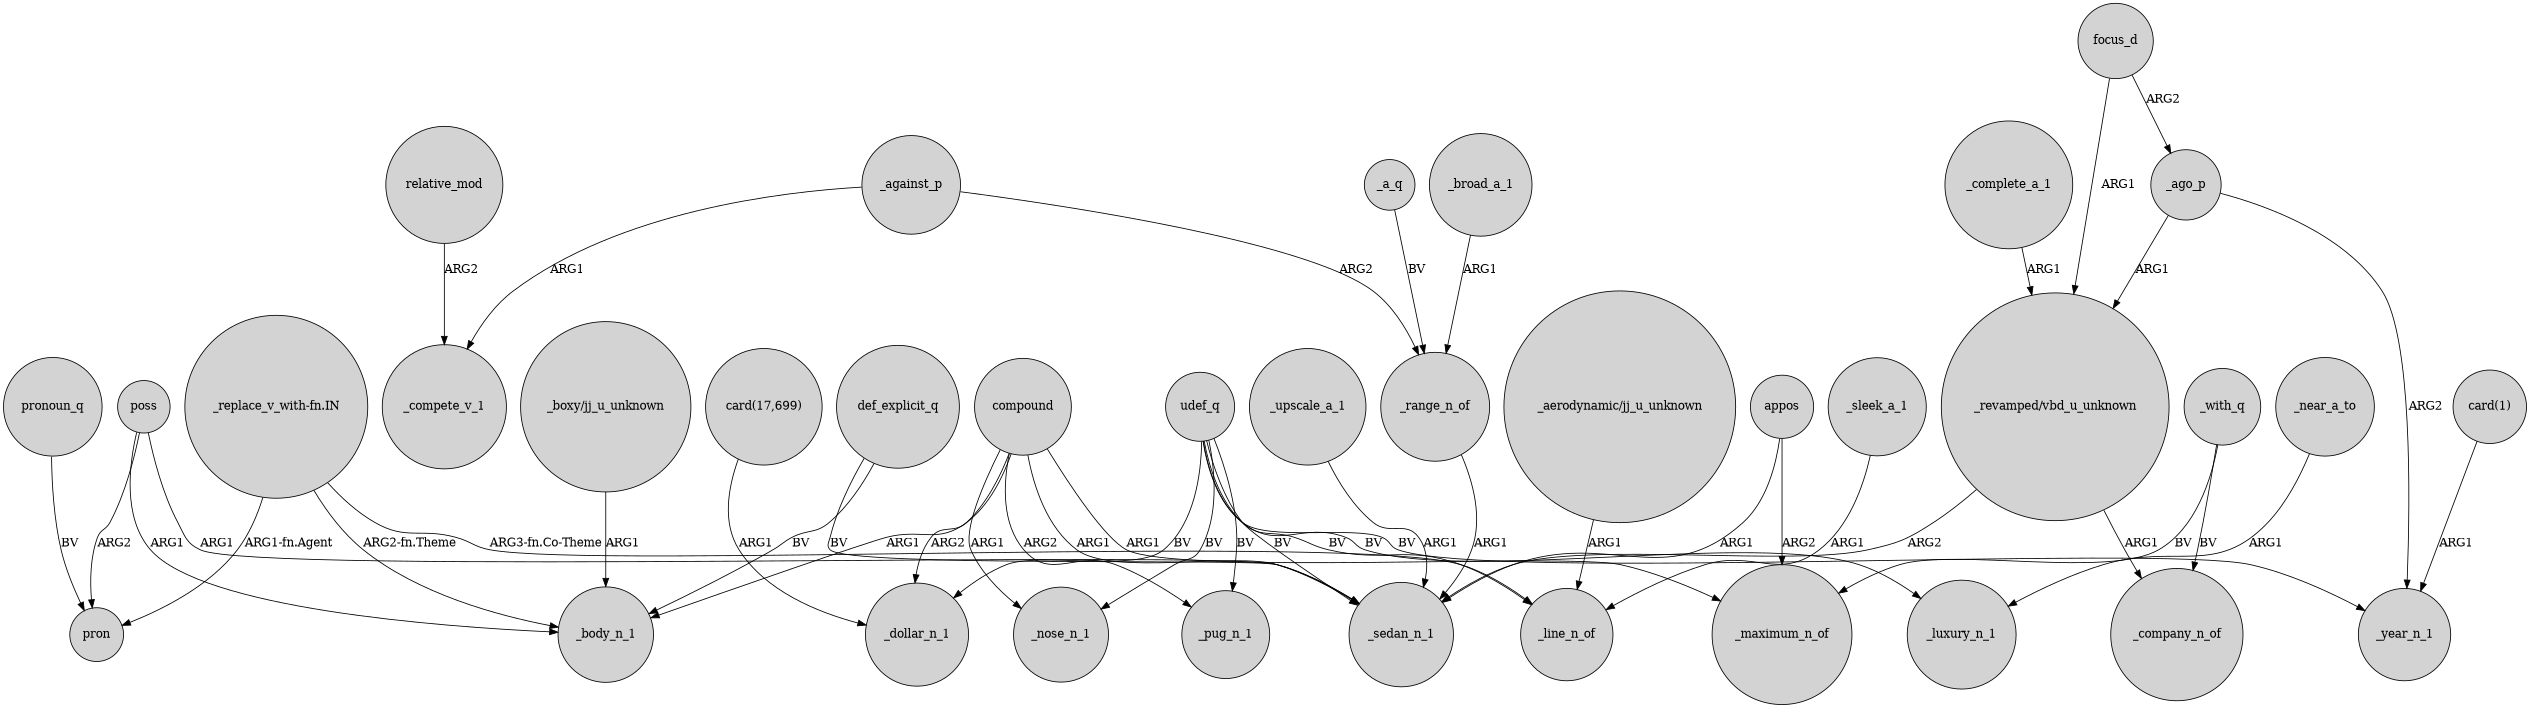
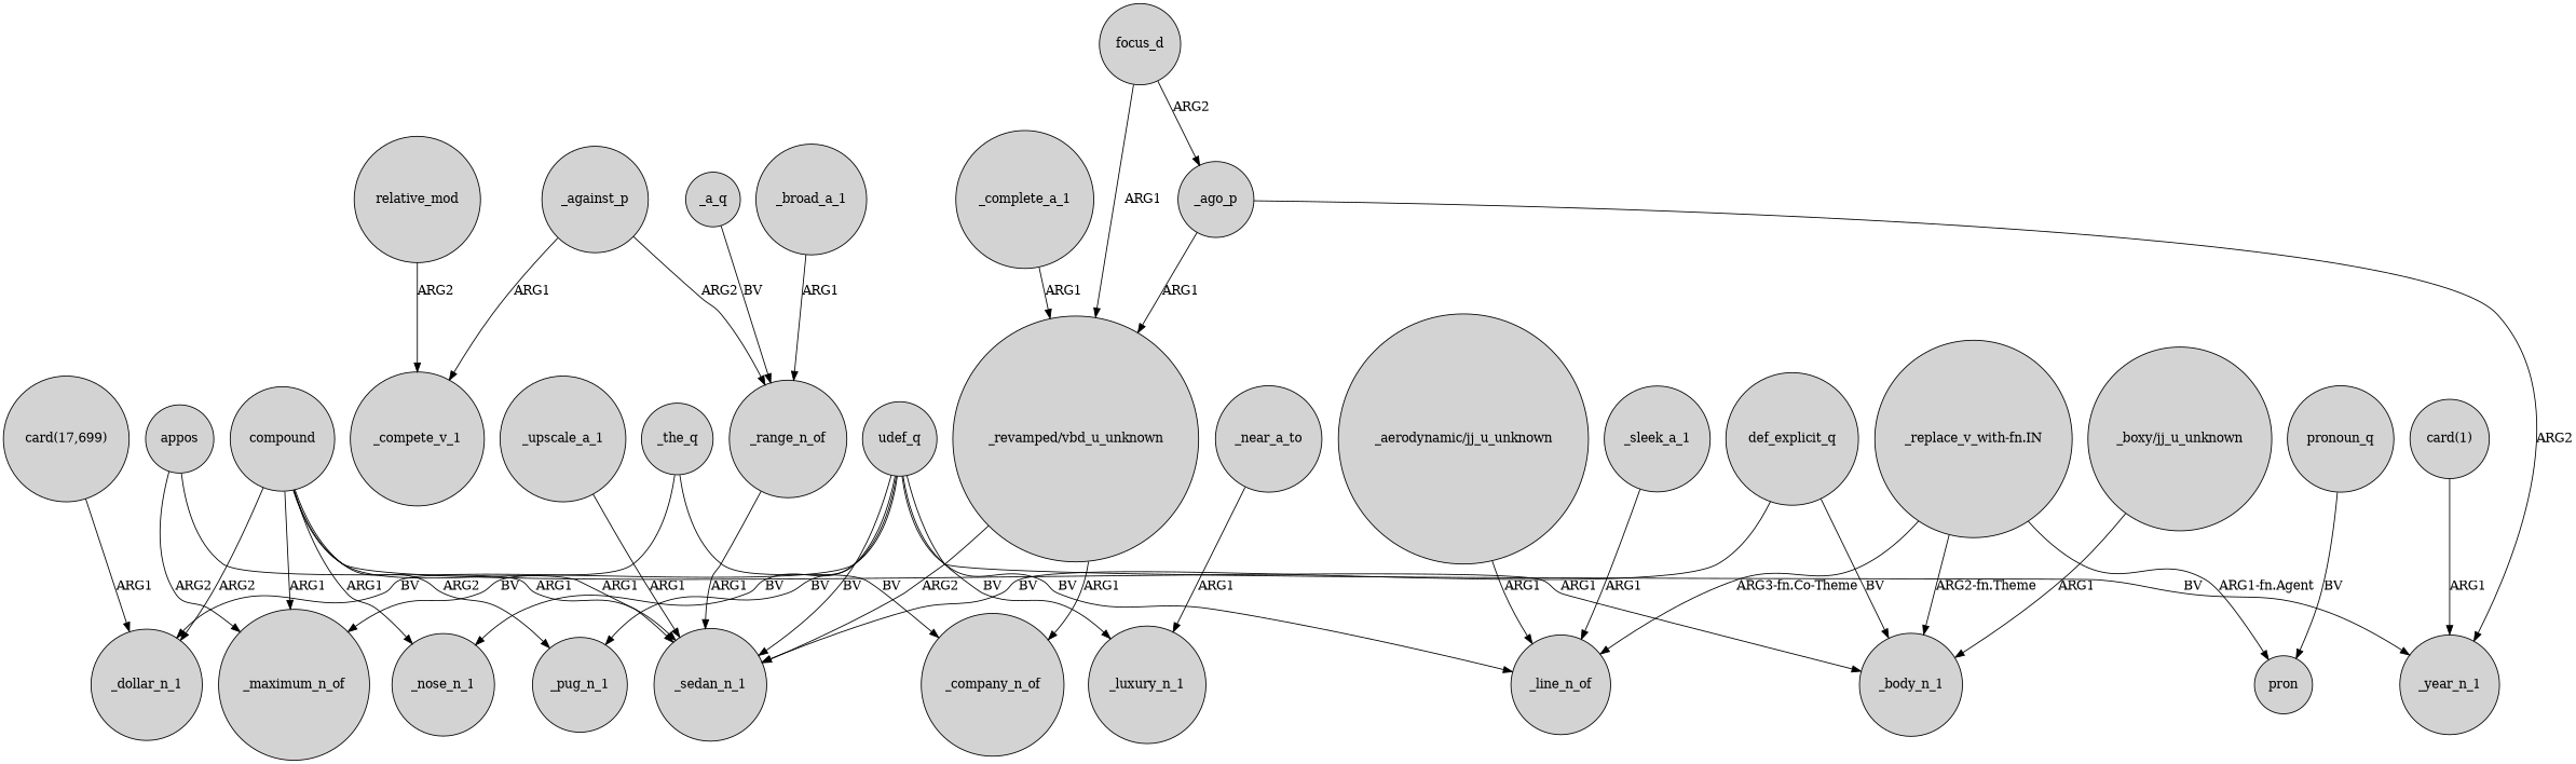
  digraph {
    node [shape=circle style=filled]
    "card(17,699)"
    _dollar_n_1
    _near_a_to
    _luxury_n_1
    _range_n_of
    _sedan_n_1
-   poss
    pron
    _body_n_1
    "_aerodynamic/jj_u_unknown"
    _line_n_of
    _sleek_a_1
-   _the_q [label=_with_q]
+   _the_q
    _maximum_n_of
    _company_n_of
    appos
    "_revamped/vbd_u_unknown"
    _upscale_a_1
    def_explicit_q
    _a_q
    pronoun_q
    _ago_p
    _year_n_1
    _broad_a_1
    relative_mod
    _compete_v_1
    "_replace_v_with-fn.IN"
    focus_d
    compound
    _nose_n_1
    _pug_n_1
    udef_q
    _complete_a_1
    "card(1)"
    _against_p
    "_boxy/jj_u_unknown"
    "card(17,699)" -> _dollar_n_1 [label=ARG1]
    _near_a_to -> _luxury_n_1 [label=ARG1]
    _range_n_of -> _sedan_n_1 [label=ARG1]
-   poss -> _sedan_n_1 [label=ARG1]
-   poss -> pron [label=ARG2]
-   poss -> _body_n_1 [label=ARG1]
    "_aerodynamic/jj_u_unknown" -> _line_n_of [label=ARG1]
    _sleek_a_1 -> _line_n_of [label=ARG1]
    _the_q -> _maximum_n_of [label=BV]
    _the_q -> _company_n_of [label=BV]
    appos -> _sedan_n_1 [label=ARG1]
    appos -> _maximum_n_of [label=ARG2]
    "_revamped/vbd_u_unknown" -> _sedan_n_1 [label=ARG2]
    "_revamped/vbd_u_unknown" -> _company_n_of [label=ARG1]
    _upscale_a_1 -> _sedan_n_1 [label=ARG1]
    def_explicit_q -> _sedan_n_1 [label=BV]
    def_explicit_q -> _body_n_1 [label=BV]
    _a_q -> _range_n_of [label=BV]
    pronoun_q -> pron [label=BV]
    _ago_p -> "_revamped/vbd_u_unknown" [label=ARG1]
    _ago_p -> _year_n_1 [label=ARG2]
    _broad_a_1 -> _range_n_of [label=ARG1]
    relative_mod -> _compete_v_1 [label=ARG2]
    "_replace_v_with-fn.IN" -> pron [label="ARG1-fn.Agent"]
    "_replace_v_with-fn.IN" -> _body_n_1 [label="ARG2-fn.Theme"]
    "_replace_v_with-fn.IN" -> _line_n_of [label="ARG3-fn.Co-Theme"]
    focus_d -> "_revamped/vbd_u_unknown" [label=ARG1]
    focus_d -> _ago_p [label=ARG2]
    compound -> _dollar_n_1 [label=ARG2]
    compound -> _sedan_n_1 [label=ARG1]
    compound -> _body_n_1 [label=ARG1]
    compound -> _maximum_n_of [label=ARG1]
    compound -> _nose_n_1 [label=ARG1]
    compound -> _pug_n_1 [label=ARG2]
    udef_q -> _dollar_n_1 [label=BV]
    udef_q -> _luxury_n_1 [label=BV]
    udef_q -> _sedan_n_1 [label=BV]
    udef_q -> _line_n_of [label=BV]
    udef_q -> _year_n_1 [label=BV]
    udef_q -> _nose_n_1 [label=BV]
    udef_q -> _pug_n_1 [label=BV]
    _complete_a_1 -> "_revamped/vbd_u_unknown" [label=ARG1]
    "card(1)" -> _year_n_1 [label=ARG1]
    _against_p -> _range_n_of [label=ARG2]
    _against_p -> _compete_v_1 [label=ARG1]
    "_boxy/jj_u_unknown" -> _body_n_1 [label=ARG1]
  }
